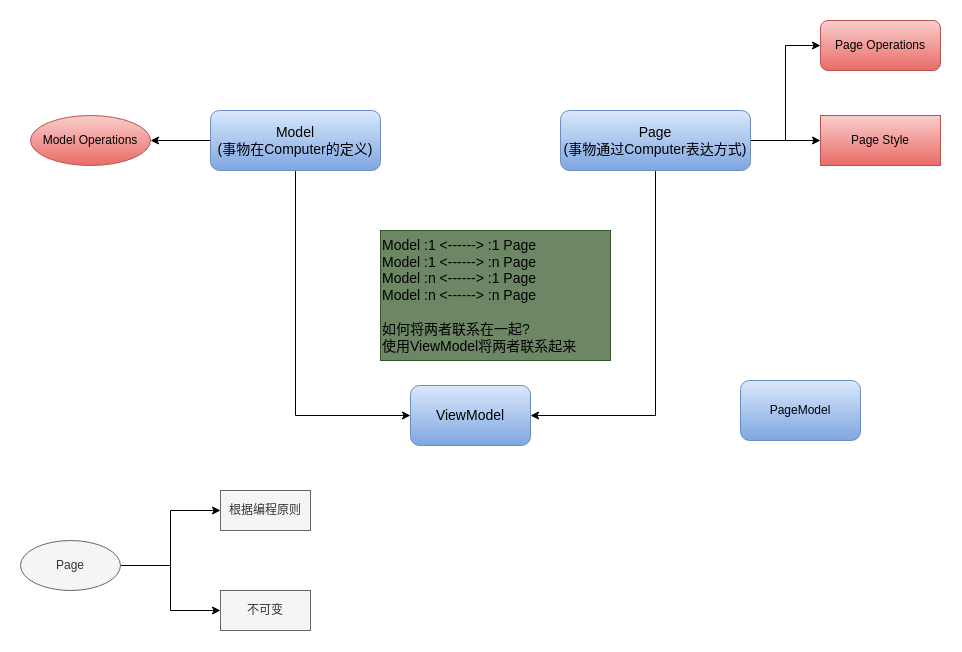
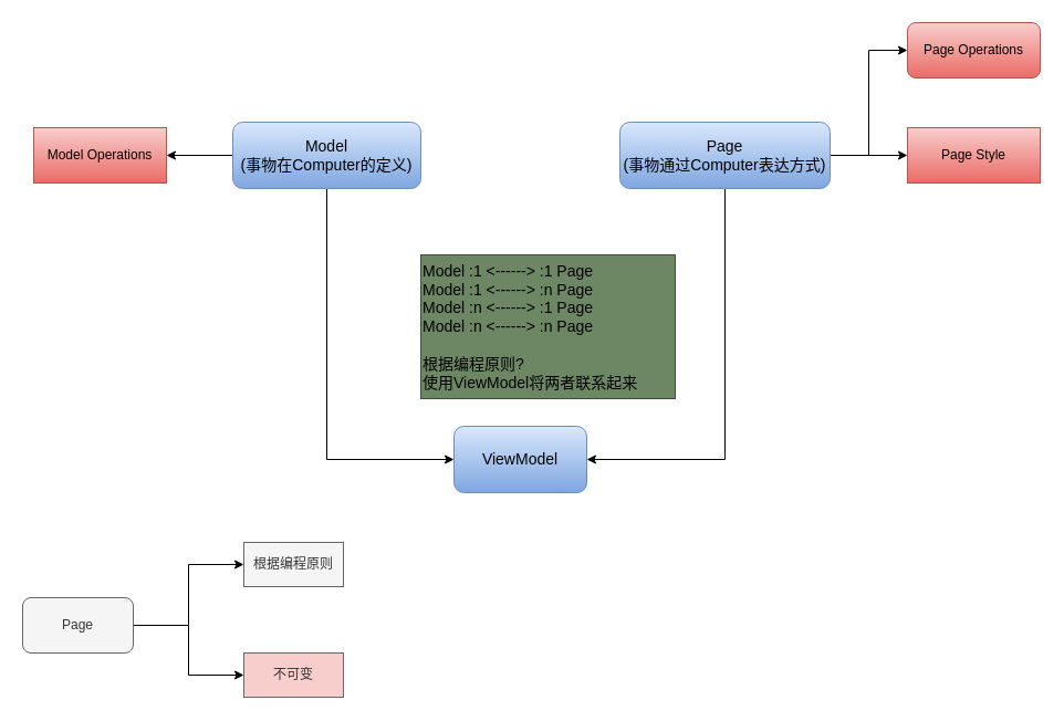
  <mxCell id="0" />
  <mxCell id="1" parent="0" />
  <mxCell id="2" style="edgeStyle=orthogonalEdgeStyle;rounded=0;orthogonalLoop=1;jettySize=auto;html=1;entryX=0;entryY=0.5;entryDx=0;entryDy=0;fontSize=14;exitX=0.5;exitY=1;exitDx=0;exitDy=0;" edge="1" parent="1" source="4" target="10"><mxGeometry relative="1" as="geometry" /></mxCell>
  <mxCell id="3" style="edgeStyle=orthogonalEdgeStyle;rounded=0;orthogonalLoop=1;jettySize=auto;html=1;entryX=1;entryY=0.5;entryDx=0;entryDy=0;fontSize=12;" edge="1" parent="1" source="4" target="11"><mxGeometry relative="1" as="geometry" /></mxCell>
  <mxCell id="4" value="Model&lt;br&gt;(事物在Computer的定义)" style="rounded=1;whiteSpace=wrap;html=1;fontSize=14;fillColor=#dae8fc;strokeColor=#6c8ebf;gradientColor=#7ea6e0;fontColor=#000000;" vertex="1" parent="1"><mxGeometry x="210" y="110" width="170" height="60" as="geometry" /></mxCell>
  <mxCell id="5" style="edgeStyle=orthogonalEdgeStyle;rounded=0;orthogonalLoop=1;jettySize=auto;html=1;entryX=1;entryY=0.5;entryDx=0;entryDy=0;fontSize=14;exitX=0.5;exitY=1;exitDx=0;exitDy=0;" edge="1" parent="1" source="8" target="10"><mxGeometry relative="1" as="geometry" /></mxCell>
  <mxCell id="6" style="edgeStyle=orthogonalEdgeStyle;rounded=0;orthogonalLoop=1;jettySize=auto;html=1;entryX=0;entryY=0.5;entryDx=0;entryDy=0;fontSize=12;" edge="1" parent="1" source="8" target="13"><mxGeometry relative="1" as="geometry" /></mxCell>
  <mxCell id="7" style="edgeStyle=orthogonalEdgeStyle;rounded=0;orthogonalLoop=1;jettySize=auto;html=1;entryX=0;entryY=0.5;entryDx=0;entryDy=0;fontSize=12;" edge="1" parent="1" source="8" target="12"><mxGeometry relative="1" as="geometry" /></mxCell>
  <mxCell id="8" value="Page&lt;br&gt;(事物通过Computer表达方式)" style="rounded=1;whiteSpace=wrap;html=1;fontSize=14;gradientColor=#7ea6e0;fillColor=#dae8fc;strokeColor=#6c8ebf;fontColor=#000000;" vertex="1" parent="1"><mxGeometry x="560" y="110" width="190" height="60" as="geometry" /></mxCell>
- <mxCell id="9" value="&lt;span&gt;Model :1 &amp;lt;------&amp;gt; :1 Page&lt;/span&gt;&lt;br&gt;&lt;span&gt;Model :1 &amp;lt;------&amp;gt; :n Page&lt;/span&gt;&lt;br&gt;&lt;span&gt;Model :n &amp;lt;------&amp;gt; :1 Page&lt;/span&gt;&lt;br&gt;&lt;span&gt;Model :n &amp;lt;------&amp;gt; :n Page&lt;br&gt;&lt;/span&gt;&lt;br&gt;&lt;span&gt;如何将两者联系在一起?&lt;br&gt;使用ViewModel将两者联系起来&lt;br&gt;&lt;/span&gt;" style="text;html=1;strokeColor=#3A5431;fillColor=#6d8764;align=left;verticalAlign=middle;whiteSpace=wrap;rounded=0;fontSize=14;fontColor=#000000;" vertex="1" parent="1"><mxGeometry x="380" y="230" width="230" height="130" as="geometry" /></mxCell>
+ <mxCell id="9" value="&lt;span&gt;Model :1 &amp;lt;------&amp;gt; :1 Page&lt;/span&gt;&lt;br&gt;&lt;span&gt;Model :1 &amp;lt;------&amp;gt; :n Page&lt;/span&gt;&lt;br&gt;&lt;span&gt;Model :n &amp;lt;------&amp;gt; :1 Page&lt;/span&gt;&lt;br&gt;&lt;span&gt;Model :n &amp;lt;------&amp;gt; :n Page&lt;br&gt;&lt;/span&gt;&lt;br&gt;&lt;span&gt;根据编程原则?&lt;br&gt;使用ViewModel将两者联系起来&lt;br&gt;&lt;/span&gt;" style="text;html=1;strokeColor=#3A5431;fillColor=#6d8764;align=left;verticalAlign=middle;whiteSpace=wrap;rounded=0;fontSize=14;fontColor=#000000;" vertex="1" parent="1"><mxGeometry x="380" y="230" width="230" height="130" as="geometry" /></mxCell>
  <mxCell id="10" value="ViewModel" style="rounded=1;whiteSpace=wrap;html=1;fontSize=14;align=center;gradientColor=#7ea6e0;fillColor=#dae8fc;strokeColor=#6c8ebf;fontColor=#000000;" vertex="1" parent="1"><mxGeometry x="410" y="385" width="120" height="60" as="geometry" /></mxCell>
- <mxCell id="11" value="Model Operations" style="ellipse;whiteSpace=wrap;html=1;fontSize=12;align=center;gradientColor=#ea6b66;fillColor=#f8cecc;strokeColor=#b85450;fontColor=#000000;" vertex="1" parent="1"><mxGeometry x="30" y="115" width="120" height="50" as="geometry" /></mxCell>
+ <mxCell id="11" value="Model Operations" style="rounded=0;whiteSpace=wrap;html=1;fontSize=12;align=center;gradientColor=#ea6b66;fillColor=#f8cecc;strokeColor=#b85450;fontColor=#000000;" vertex="1" parent="1"><mxGeometry x="30" y="115" width="120" height="50" as="geometry" /></mxCell>
  <mxCell id="12" value="Page Operations" style="whiteSpace=wrap;html=1;fontSize=12;align=center;gradientColor=#ea6b66;fillColor=#f8cecc;strokeColor=#b85450;fontColor=#000000;rounded=1;" vertex="1" parent="1"><mxGeometry x="820" y="20" width="120" height="50" as="geometry" /></mxCell>
  <mxCell id="13" value="Page Style" style="rounded=0;whiteSpace=wrap;html=1;fontSize=12;align=center;gradientColor=#ea6b66;fillColor=#f8cecc;strokeColor=#b85450;fontColor=#000000;" vertex="1" parent="1"><mxGeometry x="820" y="115" width="120" height="50" as="geometry" /></mxCell>
- <mxCell id="14" value="PageModel" style="rounded=1;whiteSpace=wrap;html=1;fontSize=12;align=center;gradientColor=#7ea6e0;fillColor=#dae8fc;strokeColor=#6c8ebf;fontColor=#000000;" vertex="1" parent="1"><mxGeometry x="740" y="380" width="120" height="60" as="geometry" /></mxCell>
  <mxCell id="15" style="edgeStyle=orthogonalEdgeStyle;rounded=0;orthogonalLoop=1;jettySize=auto;html=1;entryX=0;entryY=0.5;entryDx=0;entryDy=0;fontSize=12;fontColor=#000000;" edge="1" parent="1" source="17" target="18"><mxGeometry relative="1" as="geometry" /></mxCell>
  <mxCell id="16" style="edgeStyle=orthogonalEdgeStyle;rounded=0;orthogonalLoop=1;jettySize=auto;html=1;entryX=0;entryY=0.5;entryDx=0;entryDy=0;fontSize=12;fontColor=#000000;" edge="1" parent="1" source="17" target="19"><mxGeometry relative="1" as="geometry" /></mxCell>
- <mxCell id="17" value="Page" style="ellipse;whiteSpace=wrap;html=1;fontSize=12;fillColor=#f5f5f5;align=center;strokeColor=#666666;fontColor=#333333;" vertex="1" parent="1"><mxGeometry x="20" y="540" width="100" height="50" as="geometry" /></mxCell>
+ <mxCell id="17" value="Page" style="rounded=1;whiteSpace=wrap;html=1;fontSize=12;fillColor=#f5f5f5;align=center;strokeColor=#666666;fontColor=#333333;" vertex="1" parent="1"><mxGeometry x="20" y="540" width="100" height="50" as="geometry" /></mxCell>
  <mxCell id="18" value="根据编程原则" style="rounded=0;whiteSpace=wrap;html=1;fontSize=12;fontColor=#333333;fillColor=#f5f5f5;align=center;strokeColor=#666666;" vertex="1" parent="1"><mxGeometry x="220" y="490" width="90" height="40" as="geometry" /></mxCell>
- <mxCell id="19" value="不可变" style="rounded=0;whiteSpace=wrap;html=1;fontSize=12;fontColor=#333333;fillColor=#f5f5f5;align=center;strokeColor=#666666;" vertex="1" parent="1"><mxGeometry x="220" y="590" width="90" height="40" as="geometry" /></mxCell>
+ <mxCell id="19" value="不可变" style="rounded=0;whiteSpace=wrap;html=1;fontSize=12;fontColor=#333333;fillColor=#f8cecc;align=center;strokeColor=#666666;" vertex="1" parent="1"><mxGeometry x="220" y="590" width="90" height="40" as="geometry" /></mxCell>
